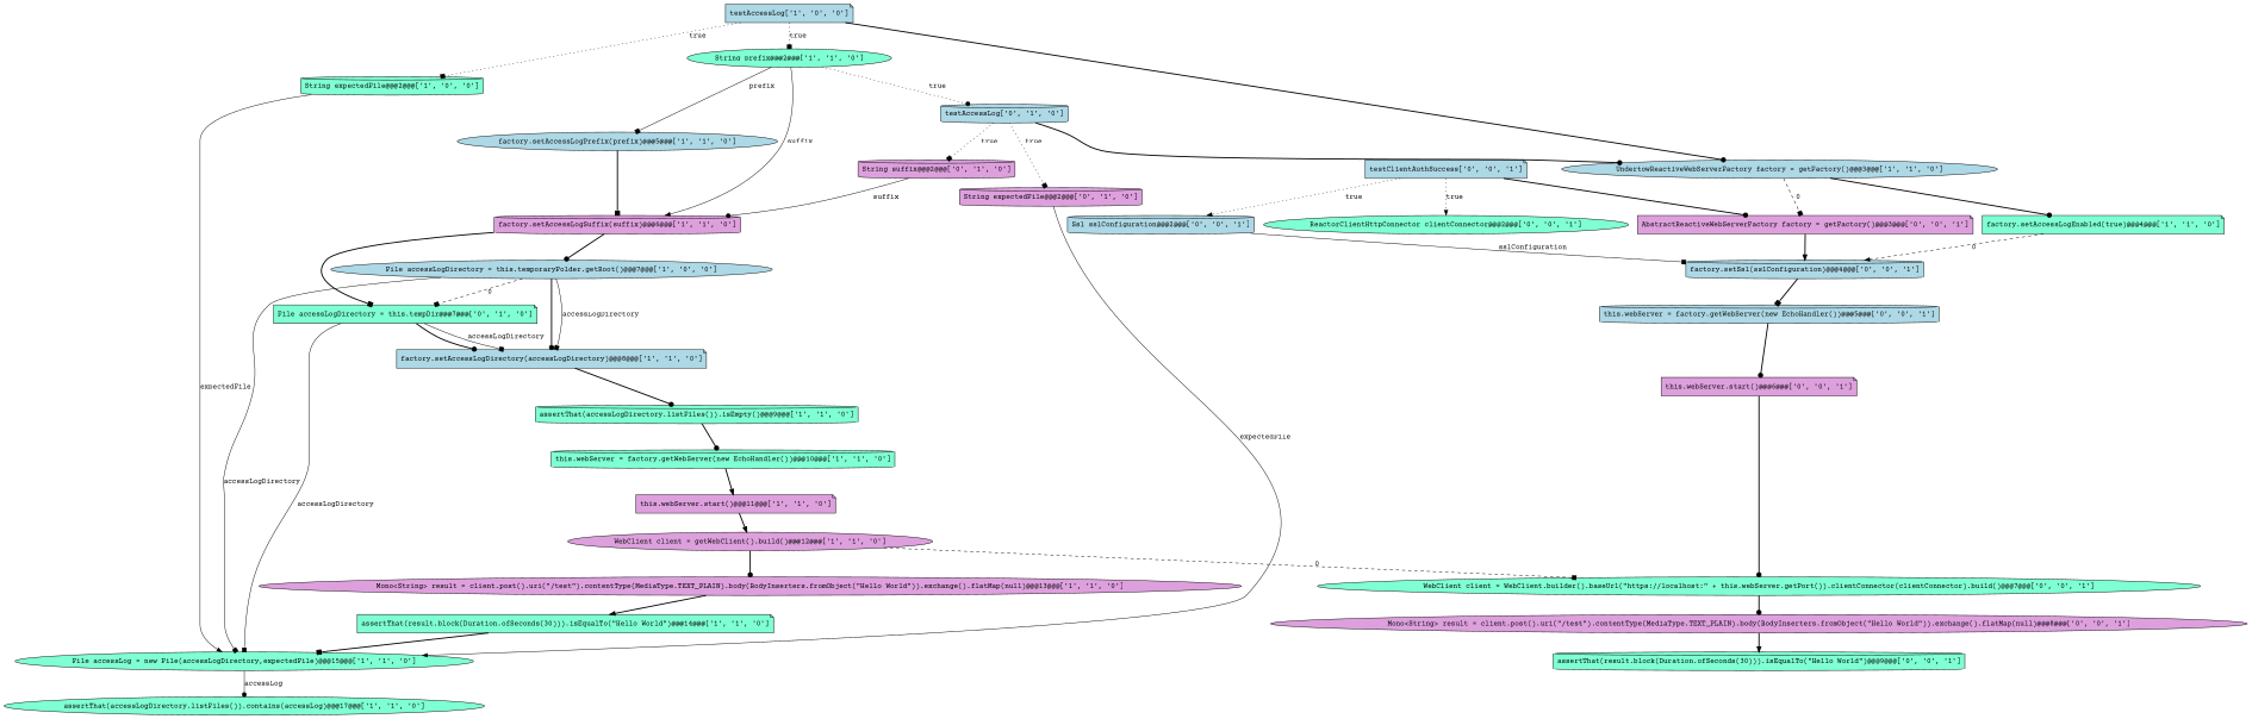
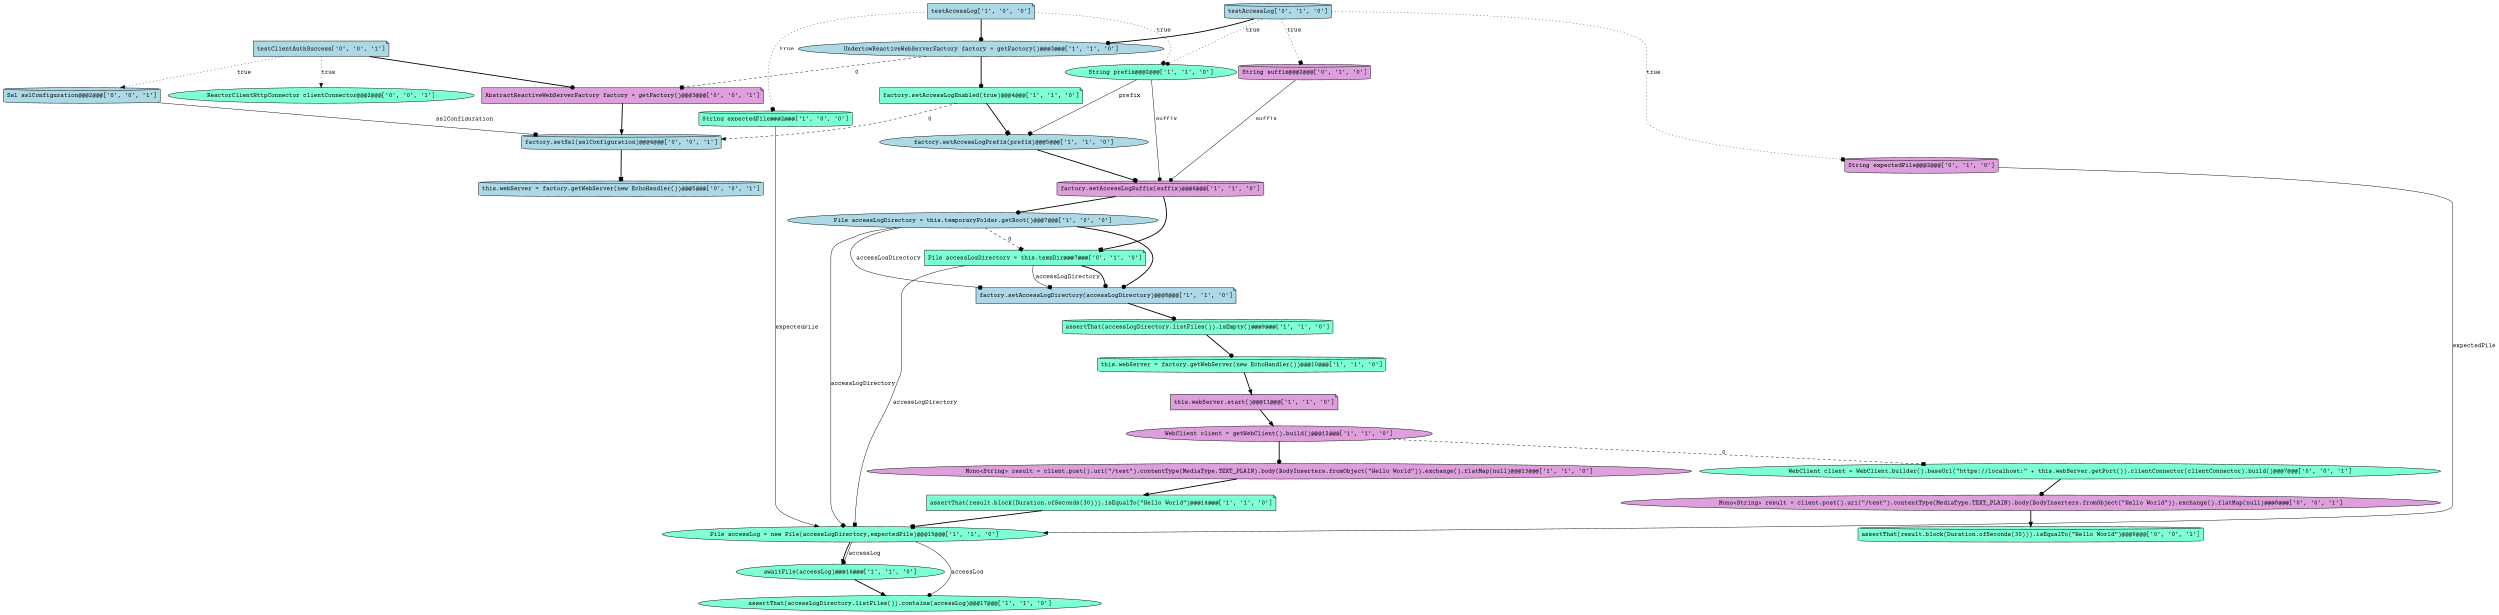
  digraph {
    fontname="Courier Prime"
    node [fillcolor=aquamarine fontname="Courier Prime" shape=ellipse style=filled]
    edge [arrowhead=dot fontname="Courier Prime" style=bold]
    n1 [label="File accessLog = new File(accessLogDirectory,expectedFile)@@@15@@@['1', '1', '0']"]
+   n2 [label="awaitFile(accessLog)@@@16@@@['1', '1', '0']"]
    n3 [label="assertThat(accessLogDirectory.listFiles()).contains(accessLog)@@@17@@@['1', '1', '0']"]
    n4 [fillcolor=lightblue label="factory.setAccessLogDirectory(accessLogDirectory)@@@8@@@['1', '1', '0']" shape=note]
    n5 [label="assertThat(accessLogDirectory.listFiles()).isEmpty()@@@9@@@['1', '1', '0']" shape=cylinder]
    n6 [label="this.webServer = factory.getWebServer(new EchoHandler())@@@10@@@['1', '1', '0']" shape=cylinder]
    n7 [label="assertThat(result.block(Duration.ofSeconds(30))).isEqualTo(\"Hello World\")@@@9@@@['0', '0', '1']" shape=cylinder]
    n8 [label="assertThat(result.block(Duration.ofSeconds(30))).isEqualTo(\"Hello World\")@@@14@@@['1', '1', '0']" shape=note]
    n9 [fillcolor=lightblue label="File accessLogDirectory = this.temporaryFolder.getRoot()@@@7@@@['1', '0', '0']"]
    n10 [label="File accessLogDirectory = this.tempDir@@@7@@@['0', '1', '0']" shape=note]
    n11 [fillcolor=lightblue label="factory.setAccessLogPrefix(prefix)@@@5@@@['1', '1', '0']"]
    n12 [fillcolor=plum label="factory.setAccessLogSuffix(suffix)@@@6@@@['1', '1', '0']" shape=cylinder]
    n13 [fillcolor=lightblue label="this.webServer = factory.getWebServer(new EchoHandler())@@@5@@@['0', '0', '1']" shape=cylinder]
-   n14 [fillcolor=plum label="this.webServer.start()@@@6@@@['0', '0', '1']" shape=note]
    n15 [label="WebClient client = WebClient.builder().baseUrl(\"https://localhost:\" + this.webServer.getPort()).clientConnector(clientConnector).build()@@@7@@@['0', '0', '1']"]
    n16 [fillcolor=plum label="this.webServer.start()@@@11@@@['1', '1', '0']" shape=note]
    n17 [fillcolor=plum label="WebClient client = getWebClient().build()@@@12@@@['1', '1', '0']"]
    n18 [fillcolor=plum label="Mono<String> result = client.post().uri(\"/test\").contentType(MediaType.TEXT_PLAIN).body(BodyInserters.fromObject(\"Hello World\")).exchange().flatMap(null)@@@8@@@['0', '0', '1']"]
    n19 [label="String expectedFile@@@2@@@['1', '0', '0']" shape=cylinder]
    n20 [fillcolor=plum label="String expectedFile@@@2@@@['0', '1', '0']" shape=cylinder]
    n21 [fillcolor=lightblue label="testAccessLog['1', '0', '0']" shape=note]
    n22 [fillcolor=lightblue label="UndertowReactiveWebServerFactory factory = getFactory()@@@3@@@['1', '1', '0']"]
    n23 [label="String prefix@@@2@@@['1', '1', '0']"]
    n24 [fillcolor=plum label="AbstractReactiveWebServerFactory factory = getFactory()@@@3@@@['0', '0', '1']" shape=note]
    n25 [label="factory.setAccessLogEnabled(true)@@@4@@@['1', '1', '0']" shape=note]
    n26 [fillcolor=lightblue label="factory.setSsl(sslConfiguration)@@@4@@@['0', '0', '1']" shape=cylinder]
    n27 [fillcolor=plum label="Mono<String> result = client.post().uri(\"/test\").contentType(MediaType.TEXT_PLAIN).body(BodyInserters.fromObject(\"Hello World\")).exchange().flatMap(null)@@@13@@@['1', '1', '0']"]
    n28 [fillcolor=plum label="String suffix@@@2@@@['0', '1', '0']" shape=cylinder]
    n29 [label="ReactorClientHttpConnector clientConnector@@@2@@@['0', '0', '1']"]
    n30 [fillcolor=lightblue label="testClientAuthSuccess['0', '0', '1']" shape=note]
    n31 [fillcolor=lightblue label="Ssl sslConfiguration@@@2@@@['0', '0', '1']" shape=cylinder]
    n32 [fillcolor=lightblue label="testAccessLog['0', '1', '0']" shape=cylinder]
+   n1 -> n2 [arrowhead=normal]
+   n1 -> n2 [label=accessLog style=solid]
    n1 -> n3 [label=accessLog style=solid]
+   n2 -> n3 [arrowhead=normal]
    n4 -> n5
    n5 -> n6
    n6 -> n16 [arrowhead=normal]
    n8 -> n1 [arrowhead=box]
    n9 -> n1 [arrowhead=box label=accessLogDirectory style=solid]
    n9 -> n4 [arrowhead=box label=accessLogDirectory style=solid]
    n9 -> n4
    n9 -> n10 [arrowhead=box label=0 style=dashed]
    n10 -> n1 [arrowhead=box label=accessLogDirectory style=solid]
    n10 -> n4 [arrowhead=box label=accessLogDirectory style=solid]
    n10 -> n4
    n11 -> n12 [arrowhead=box]
    n12 -> n9
    n12 -> n10 [arrowhead=box]
-   n13 -> n14
-   n14 -> n15
    n15 -> n18
    n16 -> n17 [arrowhead=normal]
    n17 -> n15 [arrowhead=box label=0 style=dashed]
    n17 -> n27
    n18 -> n7 [arrowhead=normal]
    n19 -> n1 [arrowhead=normal label=expectedFile style=solid]
    n20 -> n1 [arrowhead=normal label=expectedFile style=solid]
    n21 -> n19 [arrowhead=box label=true style=dotted]
    n21 -> n22
    n21 -> n23 [arrowhead=box label=true style=dotted]
    n22 -> n24 [arrowhead=box label=0 style=dashed]
    n22 -> n25
    n23 -> n11 [arrowhead=box label=prefix style=solid]
-   n23 -> n12 [arrowhead=normal label=suffix style=solid]
+   n23 -> n12 [label=suffix style=solid]
    n24 -> n26 [arrowhead=normal]
+   n25 -> n11 [arrowhead=box]
    n25 -> n26 [arrowhead=normal label=0 style=dashed]
    n26 -> n13 [arrowhead=box]
    n27 -> n8 [arrowhead=normal]
    n28 -> n12 [label=suffix style=solid]
    n30 -> n24
    n30 -> n29 [arrowhead=normal label=true style=dotted]
    n30 -> n31 [arrowhead=normal label=true style=dotted]
    n31 -> n26 [arrowhead=box label=sslConfiguration style=solid]
    n32 -> n20 [arrowhead=box label=true style=dotted]
    n32 -> n22
-   n23 -> n32 [label=true style=dotted]
+   n32 -> n23 [label=true style=dotted]
    n32 -> n28 [arrowhead=box label=true style=dotted]
  }
